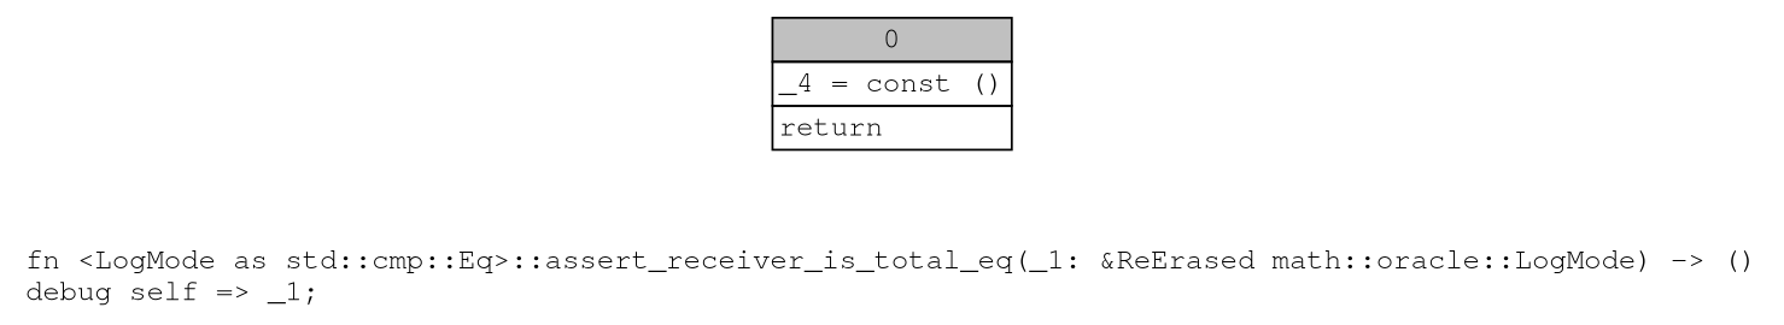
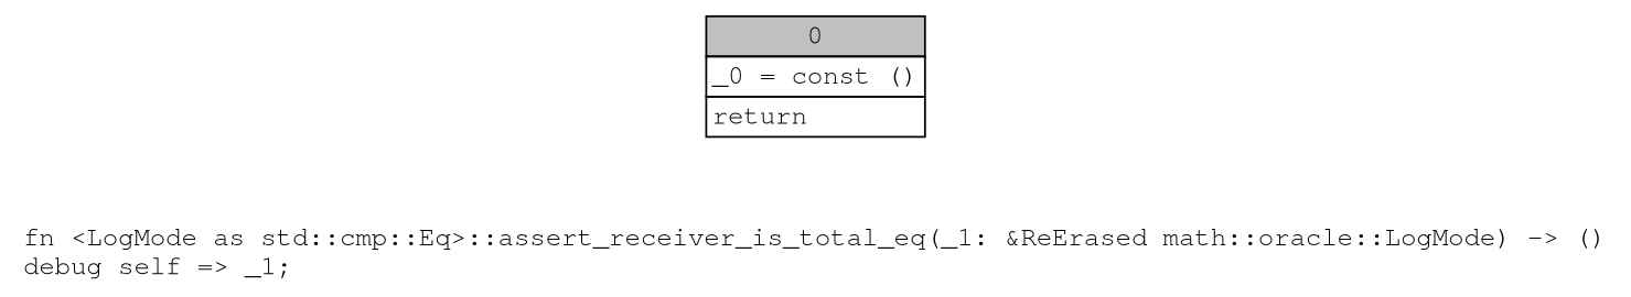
  digraph {
    fontname="Courier, monospace"
    label=<fn &lt;LogMode as std::cmp::Eq&gt;::assert_receiver_is_total_eq(_1: &amp;ReErased math::oracle::LogMode) -&gt; ()<br align="left"/>debug self =&gt; _1;<br align="left"/>>
-   n1 [fontname="Courier, monospace" label=<<table border="0" cellborder="1" cellspacing="0"><tr><td bgcolor="gray" align="center" colspan="1">0</td></tr><tr><td align="left" balign="left">_4 = const ()<br/></td></tr><tr><td align="left">return</td></tr></table>> shape=none]
+   n1 [fontname="Courier, monospace" label=<<table border="0" cellborder="1" cellspacing="0"><tr><td bgcolor="gray" align="center" colspan="1">0</td></tr><tr><td align="left" balign="left">_0 = const ()<br/></td></tr><tr><td align="left">return</td></tr></table>> shape=none]
  }
